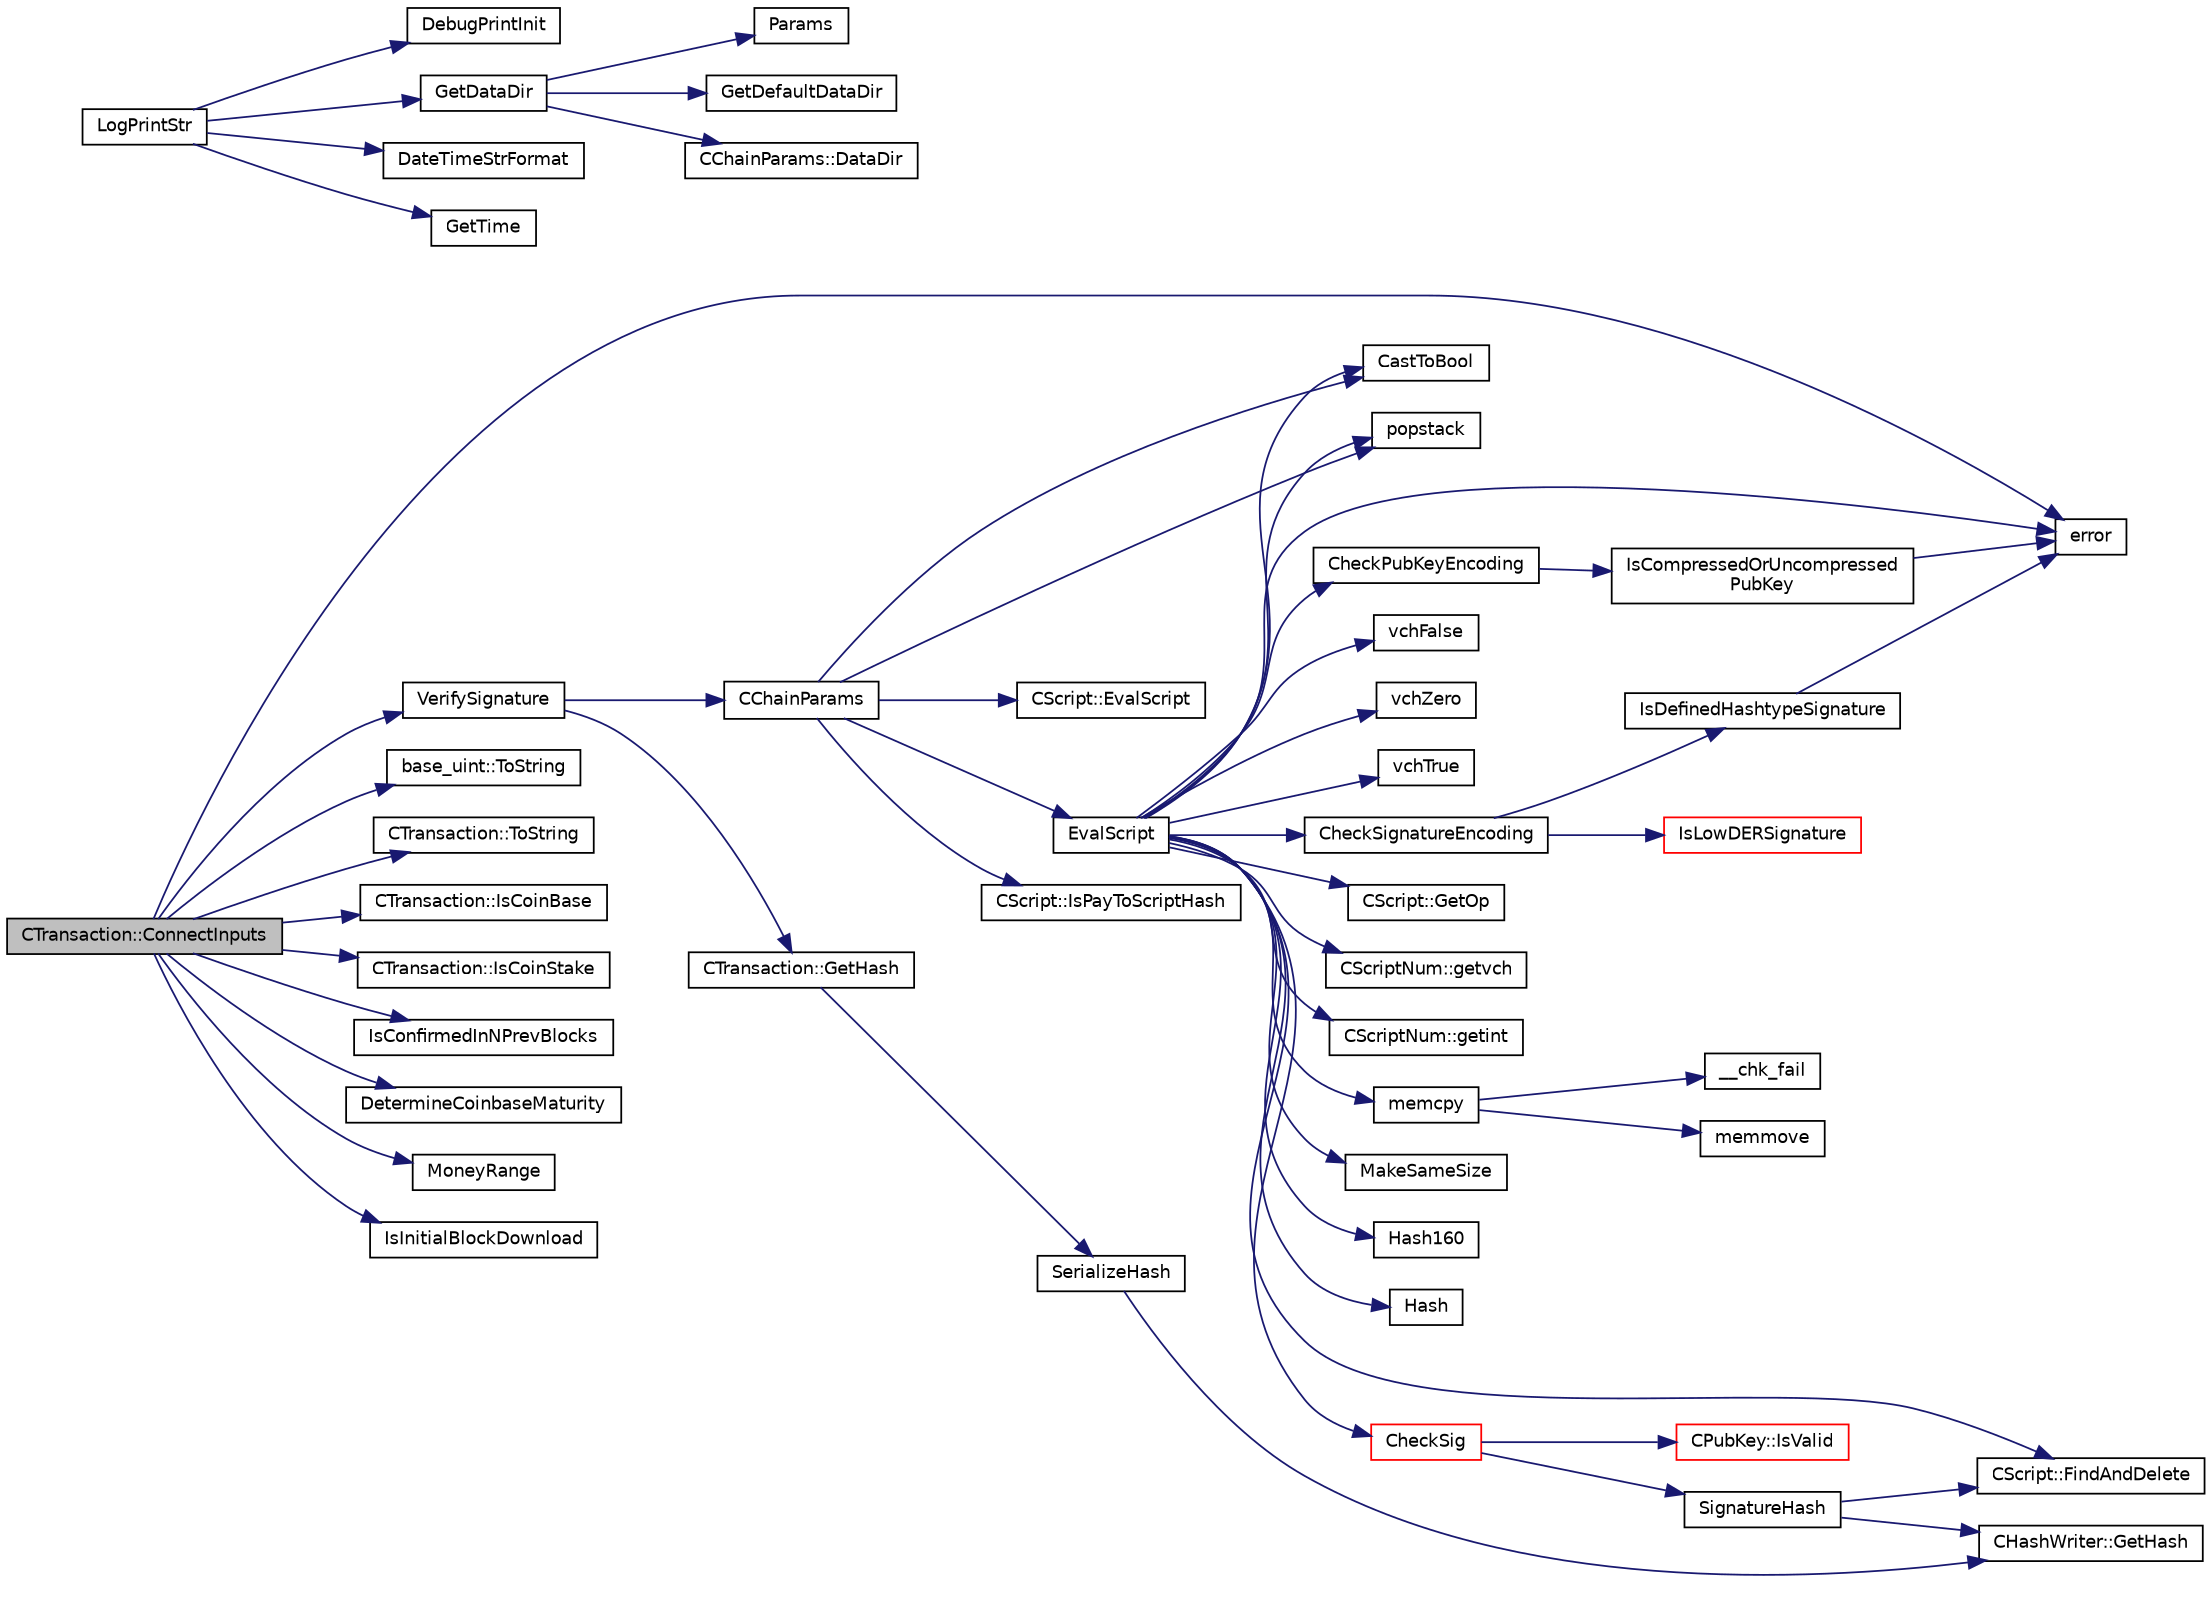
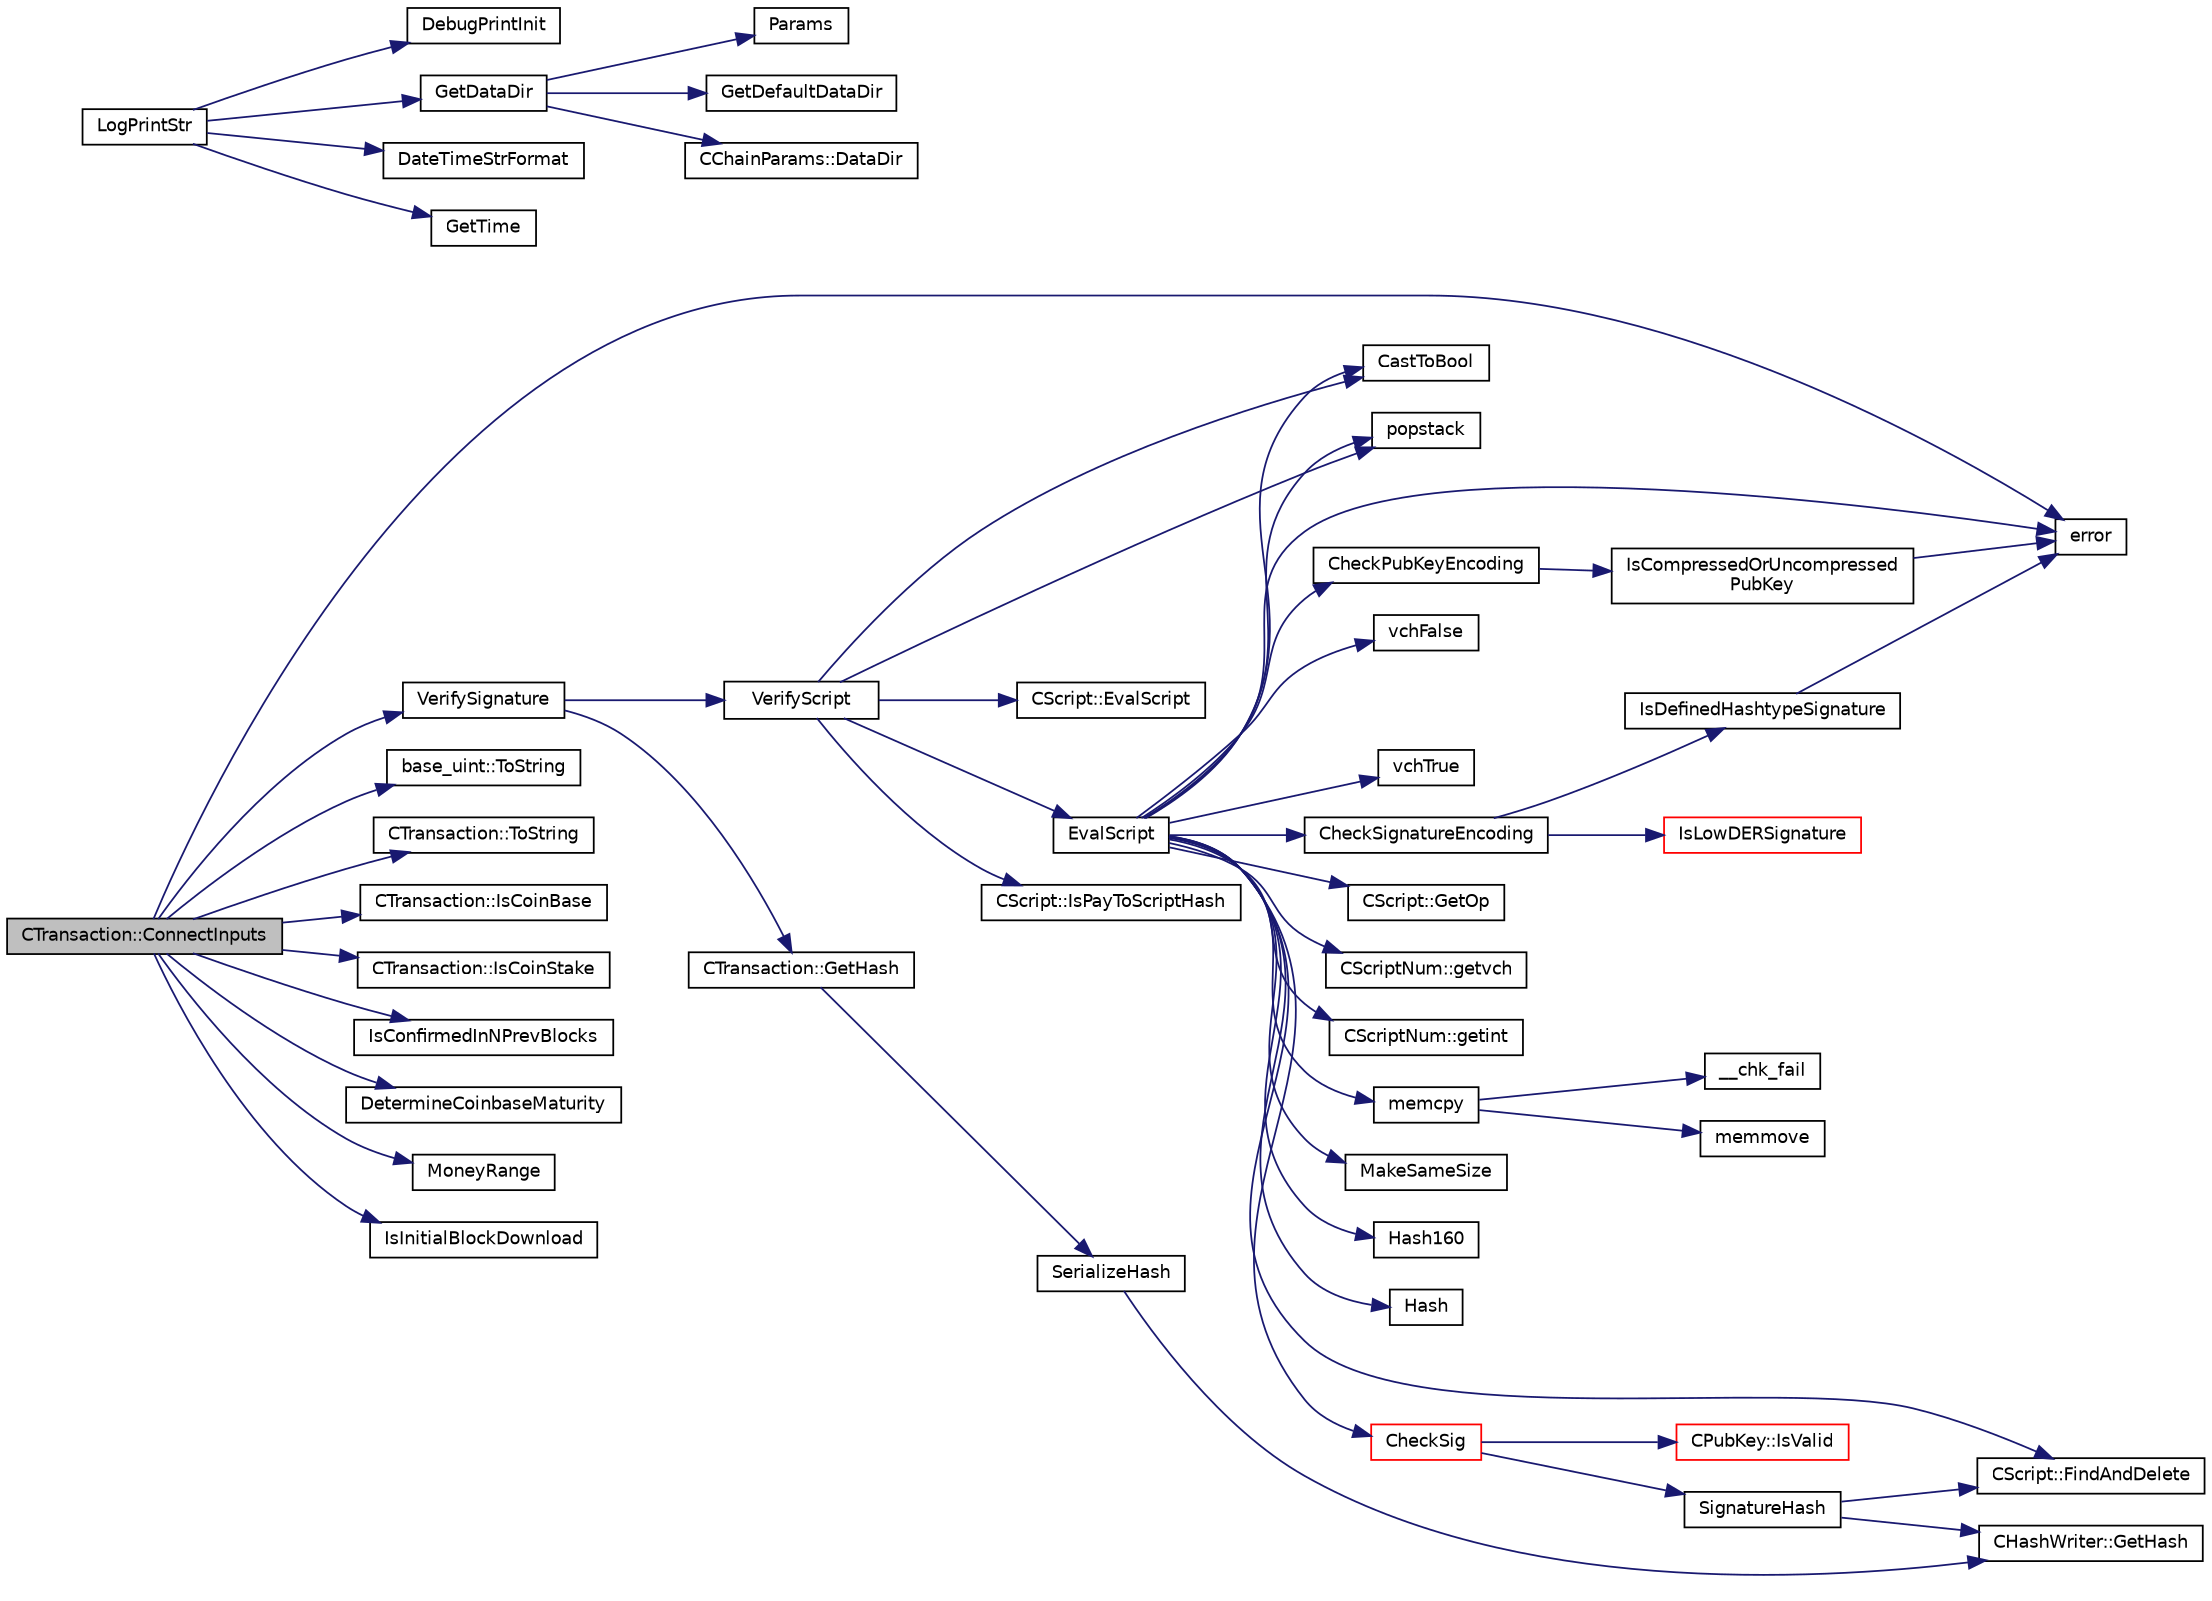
  digraph {
    rankdir=LR
    node [color=black fillcolor=white fontname=Helvetica fontsize=10 shape=record style=filled]
    edge [color=midnightblue fontname=Helvetica fontsize=10 labelfontname=Helvetica labelfontsize=10 style=solid]
    n1 [fillcolor=grey75 fontcolor=black height=0.2 label="CTransaction::ConnectInputs" width=0.4]
    n2 [height=0.2 label=error width=0.4]
    n3 [height=0.2 label="base_uint::ToString" width=0.4]
    n4 [height=0.2 label="CTransaction::ToString" width=0.4]
    n5 [height=0.2 label="CTransaction::IsCoinBase" width=0.4]
    n6 [height=0.2 label="CTransaction::IsCoinStake" width=0.4]
    n7 [height=0.2 label=IsConfirmedInNPrevBlocks width=0.4]
    n8 [height=0.2 label=DetermineCoinbaseMaturity width=0.4]
    n9 [height=0.2 label=MoneyRange width=0.4]
    n10 [height=0.2 label=IsInitialBlockDownload width=0.4]
    n11 [height=0.2 label=VerifySignature width=0.4]
    n12 [height=0.2 label="CTransaction::GetHash" width=0.4]
-   n13 [height=0.2 label=CChainParams width=0.4]
+   n13 [height=0.2 label=VerifyScript width=0.4]
    n14 [height=0.2 label=LogPrintStr width=0.4]
    n15 [height=0.2 label=DebugPrintInit width=0.4]
    n16 [height=0.2 label=GetDataDir width=0.4]
    n17 [height=0.2 label=DateTimeStrFormat width=0.4]
    n18 [height=0.2 label=GetTime width=0.4]
    n19 [height=0.2 label=Params width=0.4]
    n20 [height=0.2 label=GetDefaultDataDir width=0.4]
    n21 [height=0.2 label="CChainParams::DataDir" width=0.4]
    n22 [height=0.2 label=SerializeHash width=0.4]
    n23 [height=0.2 label=EvalScript width=0.4]
    n24 [height=0.2 label=CastToBool width=0.4]
    n25 [height=0.2 label=popstack width=0.4]
    n26 [height=0.2 label="CScript::IsPayToScriptHash" width=0.4]
    n27 [height=0.2 label="CScript::EvalScript" width=0.4]
    n28 [height=0.2 label="CHashWriter::GetHash" width=0.4]
    n29 [height=0.2 label=vchFalse width=0.4]
-   n30 [height=0.2 label=vchZero width=0.4]
    n31 [height=0.2 label=vchTrue width=0.4]
    n32 [height=0.2 label="CScript::GetOp" width=0.4]
    n33 [height=0.2 label="CScriptNum::getvch" width=0.4]
    n34 [height=0.2 label="CScriptNum::getint" width=0.4]
    n35 [height=0.2 label=MakeSameSize width=0.4]
    n36 [height=0.2 label=Hash160 width=0.4]
    n37 [height=0.2 label=memcpy width=0.4]
    n38 [height=0.2 label=Hash width=0.4]
    n39 [height=0.2 label="CScript::FindAndDelete" width=0.4]
    n40 [height=0.2 label=CheckSignatureEncoding width=0.4]
    n41 [height=0.2 label=CheckPubKeyEncoding width=0.4]
    n42 [color=red height=0.2 label=CheckSig width=0.4]
    n43 [height=0.2 label=memmove width=0.4]
    n44 [height=0.2 label=__chk_fail width=0.4]
    n45 [color=red height=0.2 label=IsLowDERSignature width=0.4]
    n46 [height=0.2 label=IsDefinedHashtypeSignature width=0.4]
    n47 [height=0.2 label="IsCompressedOrUncompressed\lPubKey" width=0.4]
    n48 [color=red height=0.2 label="CPubKey::IsValid" width=0.4]
    n49 [height=0.2 label=SignatureHash width=0.4]
    n1 -> n2
    n1 -> n3
    n1 -> n4
    n1 -> n5
    n1 -> n6
    n1 -> n7
    n1 -> n8
    n1 -> n9
    n1 -> n10
    n1 -> n11
    n11 -> n12
    n11 -> n13
    n12 -> n22
    n13 -> n23
    n13 -> n24
    n13 -> n25
    n13 -> n26
    n13 -> n27
    n14 -> n15
    n14 -> n16
    n14 -> n17
    n14 -> n18
    n16 -> n19
    n16 -> n20
    n16 -> n21
    n22 -> n28
    n23 -> n2
    n23 -> n24
    n23 -> n25
    n23 -> n29
-   n23 -> n30
    n23 -> n31
    n23 -> n32
    n23 -> n33
    n23 -> n34
    n23 -> n35
    n23 -> n36
    n23 -> n37
    n23 -> n38
    n23 -> n39
    n23 -> n40
    n23 -> n41
    n23 -> n42
    n37 -> n43
    n37 -> n44
    n40 -> n45
    n40 -> n46
    n41 -> n47
    n42 -> n48
    n42 -> n49
    n46 -> n2
    n47 -> n2
    n49 -> n28
    n49 -> n39
  }
